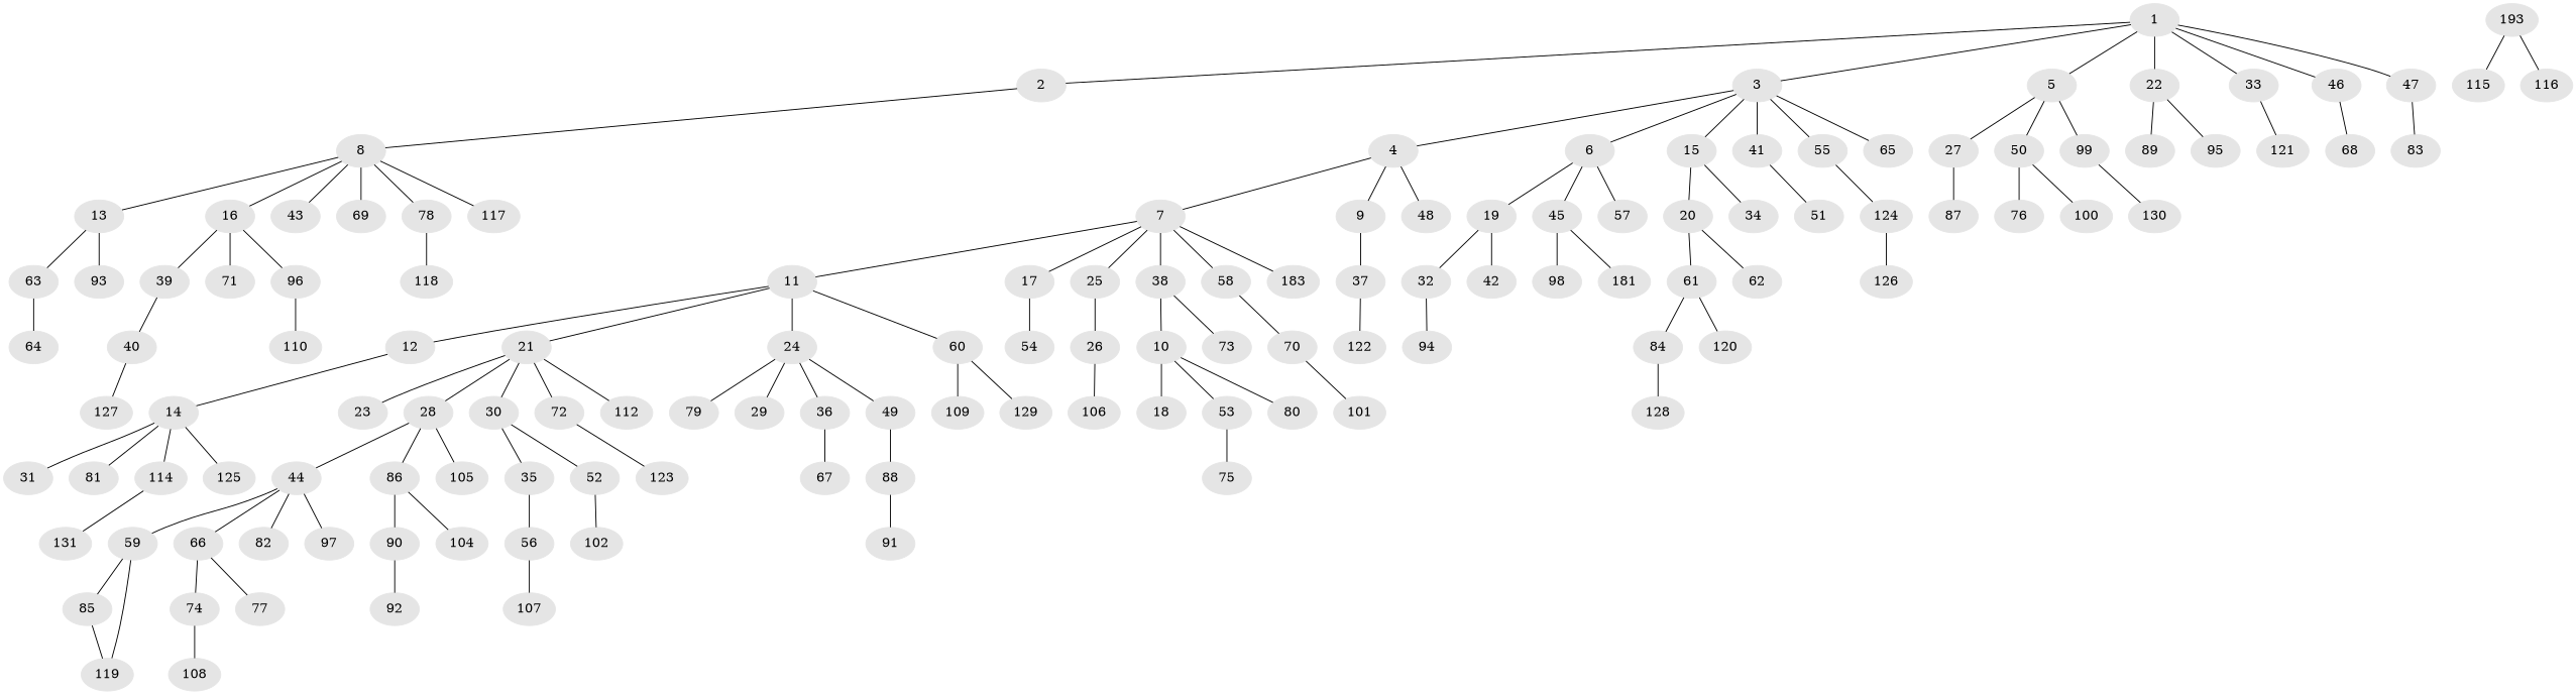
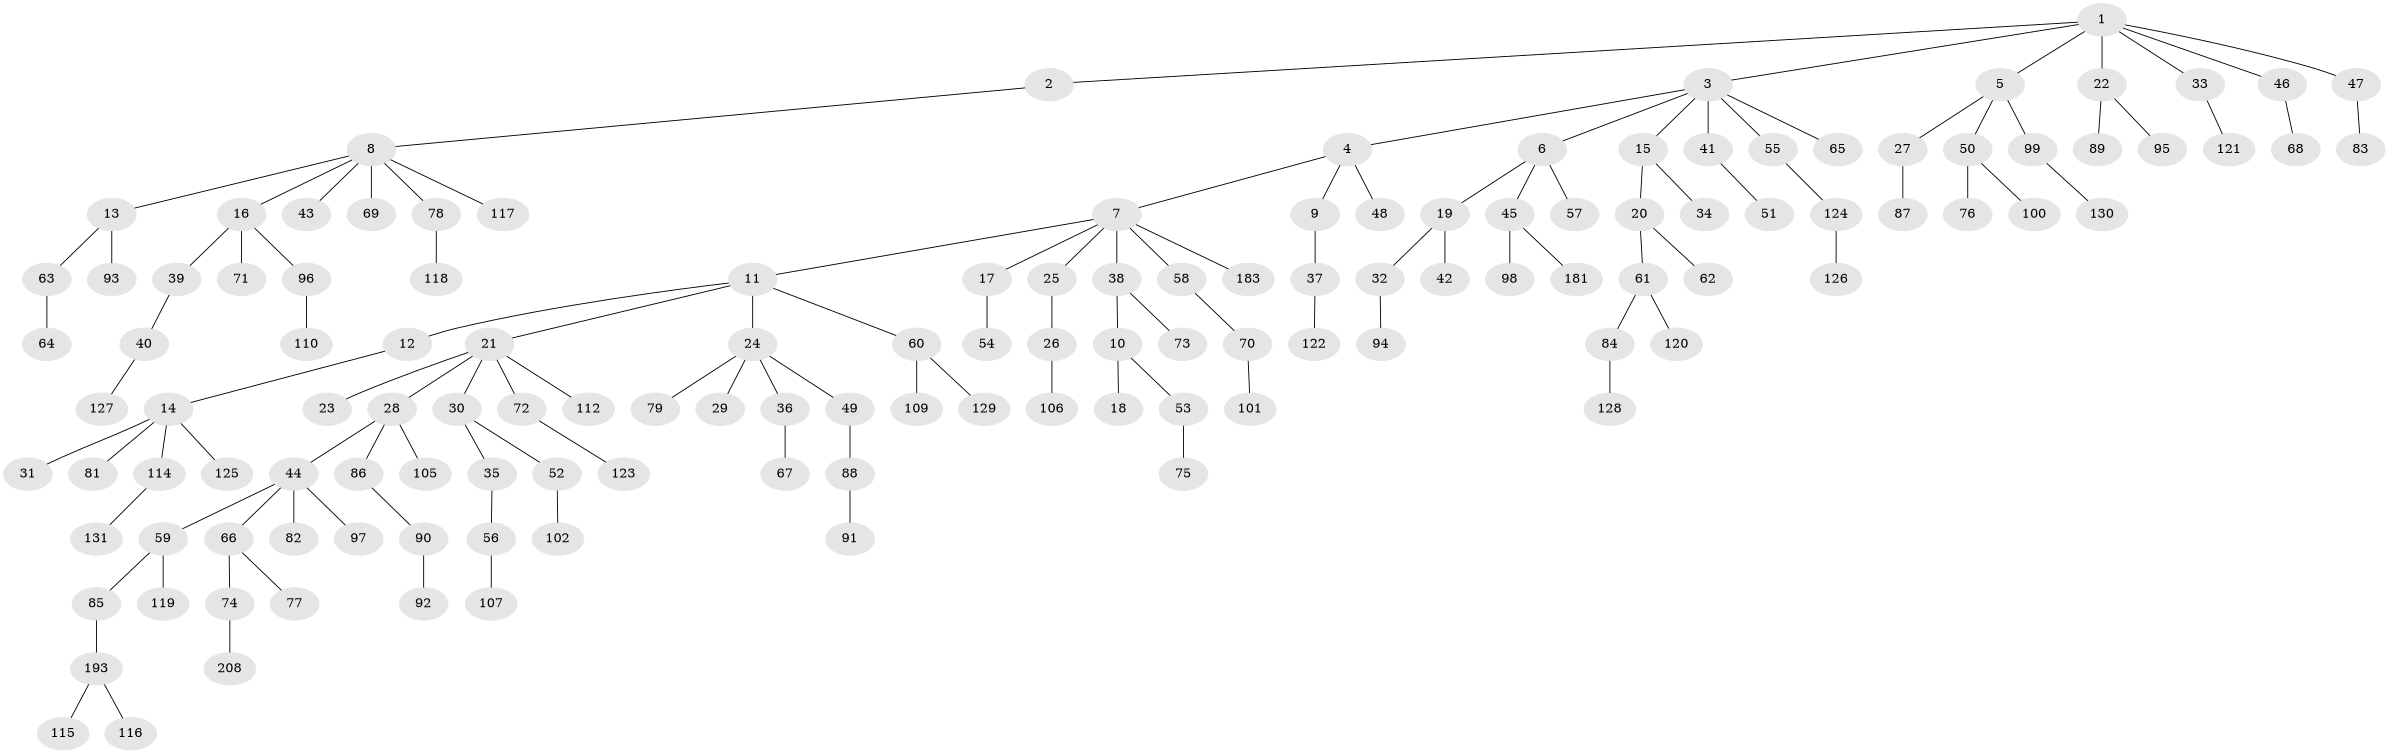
  graph {
    node [color=gray90 style=filled]
    1
    2
    3
    5
    22
    33
    46
    47
    8
    4
    6
    15
    41
    55
    65
    27
    50
    99
    89
    95
    121
    68
    83
    13
    16
    43
    69
    78
    117
    7
    9
    48
    19
    45
    57
    20
    34
    51
    124
    11
    17
    25
    38
    58
    n45 [label=183]
    37
    87
    76
    100
    130
    32
    42
    98
    n54 [label=181]
    10
    18
    53
-   80
    12
    21
    24
    60
    54
    26
    73
    70
    63
    93
    39
    71
    96
    118
    122
    75
    14
    23
    28
    30
    72
    112
    79
    29
    36
    49
    109
    129
    31
    81
    114
    125
    64
    131
    61
    62
    40
    110
    94
    84
    120
    44
    86
    105
    35
    52
    123
    67
    88
    106
    59
    66
    82
    97
    90
-   104
    56
    102
    107
    127
    85
    119
    74
    77
    91
    126
    101
    n126 [label=193]
    128
-   108
+   108 [label=208]
    115
    116
    92
    1 -- 2
    1 -- 3
    1 -- 5
    1 -- 22
    1 -- 33
    1 -- 46
    1 -- 47
    2 -- 8
    3 -- 4
    3 -- 6
    3 -- 15
    3 -- 41
    3 -- 55
    3 -- 65
    5 -- 27
    5 -- 50
    5 -- 99
    22 -- 89
    22 -- 95
    33 -- 121
    46 -- 68
    47 -- 83
    8 -- 13
    8 -- 16
    8 -- 43
    8 -- 69
    8 -- 78
    8 -- 117
    4 -- 7
    4 -- 9
    4 -- 48
    6 -- 19
    6 -- 45
    6 -- 57
    15 -- 20
    15 -- 34
    41 -- 51
    55 -- 124
    27 -- 87
    50 -- 76
    50 -- 100
    99 -- 130
    13 -- 63
    13 -- 93
    16 -- 39
    16 -- 71
    16 -- 96
    78 -- 118
    7 -- 11
    7 -- 17
    7 -- 25
    7 -- 38
    7 -- 58
    7 -- n45
    9 -- 37
    19 -- 32
    19 -- 42
    45 -- 98
    45 -- n54
    20 -- 61
    20 -- 62
    124 -- 126
    11 -- 12
    11 -- 21
    11 -- 24
    11 -- 60
    17 -- 54
    25 -- 26
    38 -- 10
    38 -- 73
    58 -- 70
    37 -- 122
    32 -- 94
    10 -- 18
    10 -- 53
-   10 -- 80
    53 -- 75
    12 -- 14
    21 -- 23
    21 -- 28
    21 -- 30
    21 -- 72
    21 -- 112
    24 -- 79
    24 -- 29
    24 -- 36
    24 -- 49
    60 -- 109
    60 -- 129
    26 -- 106
    70 -- 101
    63 -- 64
    39 -- 40
    96 -- 110
    14 -- 31
    14 -- 81
    14 -- 114
    14 -- 125
    28 -- 44
    28 -- 86
    28 -- 105
    30 -- 35
    30 -- 52
    72 -- 123
    36 -- 67
    49 -- 88
    114 -- 131
    61 -- 84
    61 -- 120
    40 -- 127
    84 -- 128
    44 -- 59
    44 -- 66
    44 -- 82
    44 -- 97
    86 -- 90
-   86 -- 104
    35 -- 56
    52 -- 102
    88 -- 91
    59 -- 85
    59 -- 119
    66 -- 74
    66 -- 77
    90 -- 92
    56 -- 107
-   85 -- 119
+   85 -- n126
    74 -- 108
    n126 -- 115
    n126 -- 116
  }
